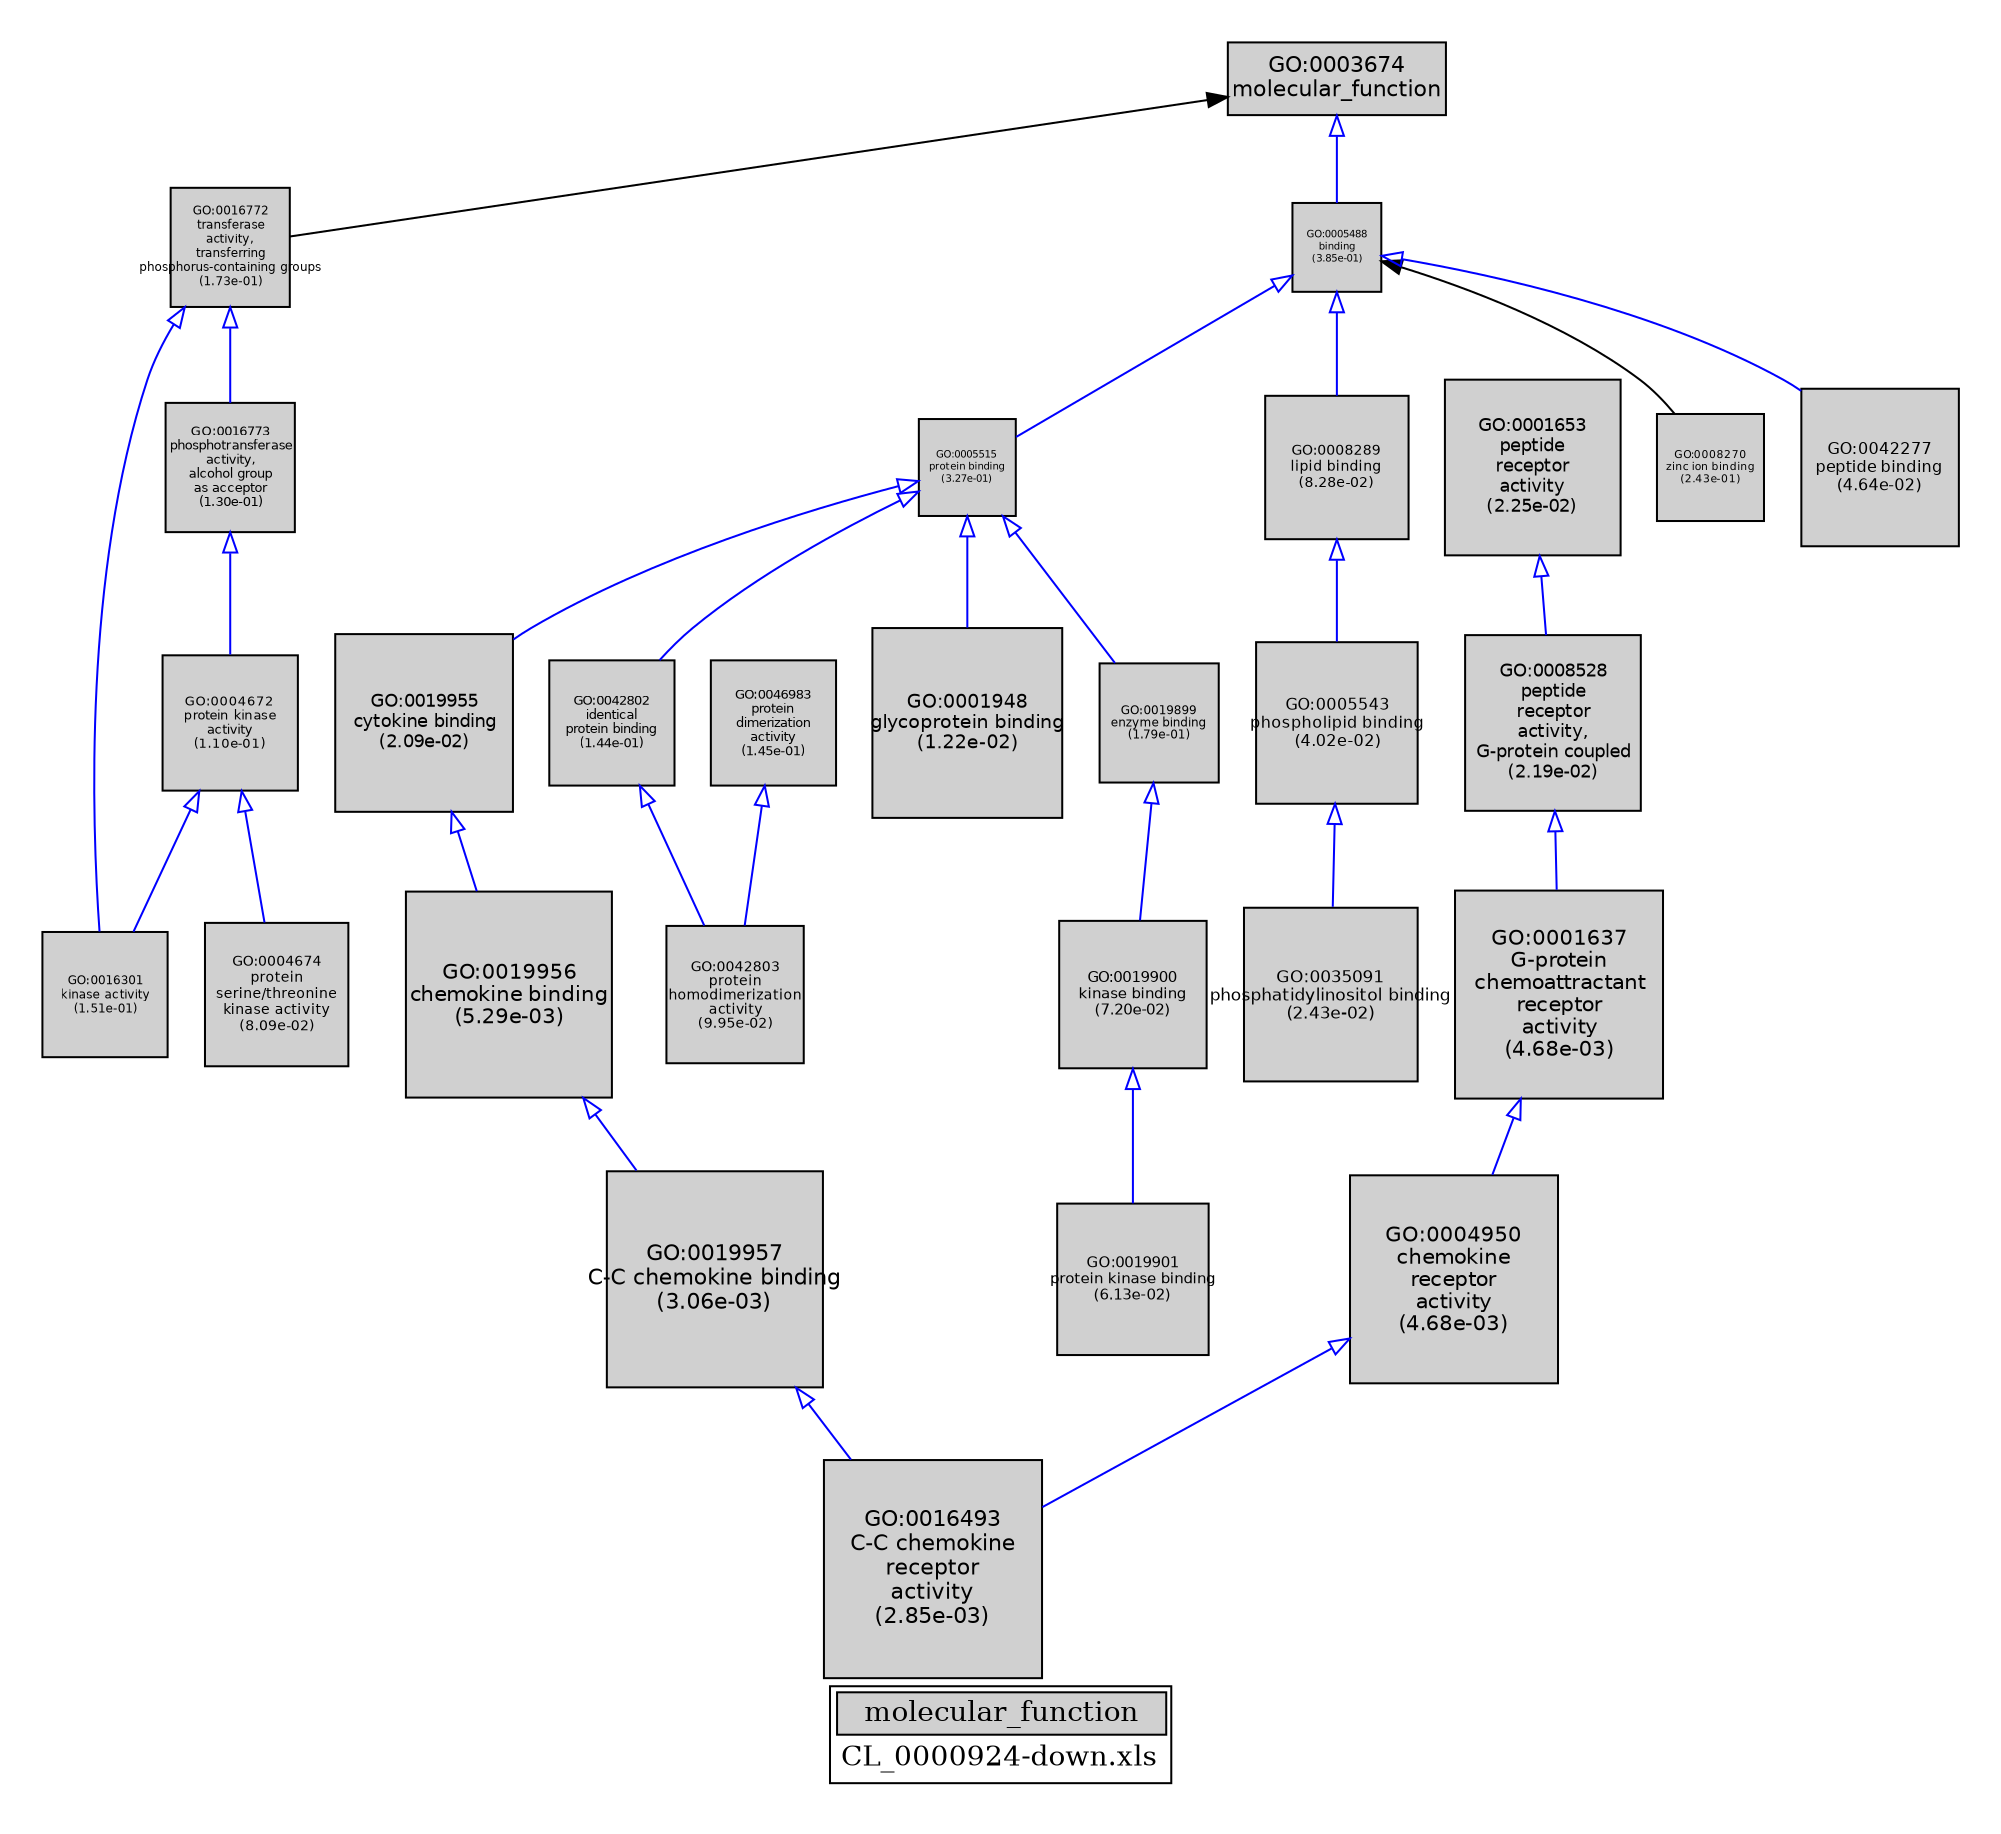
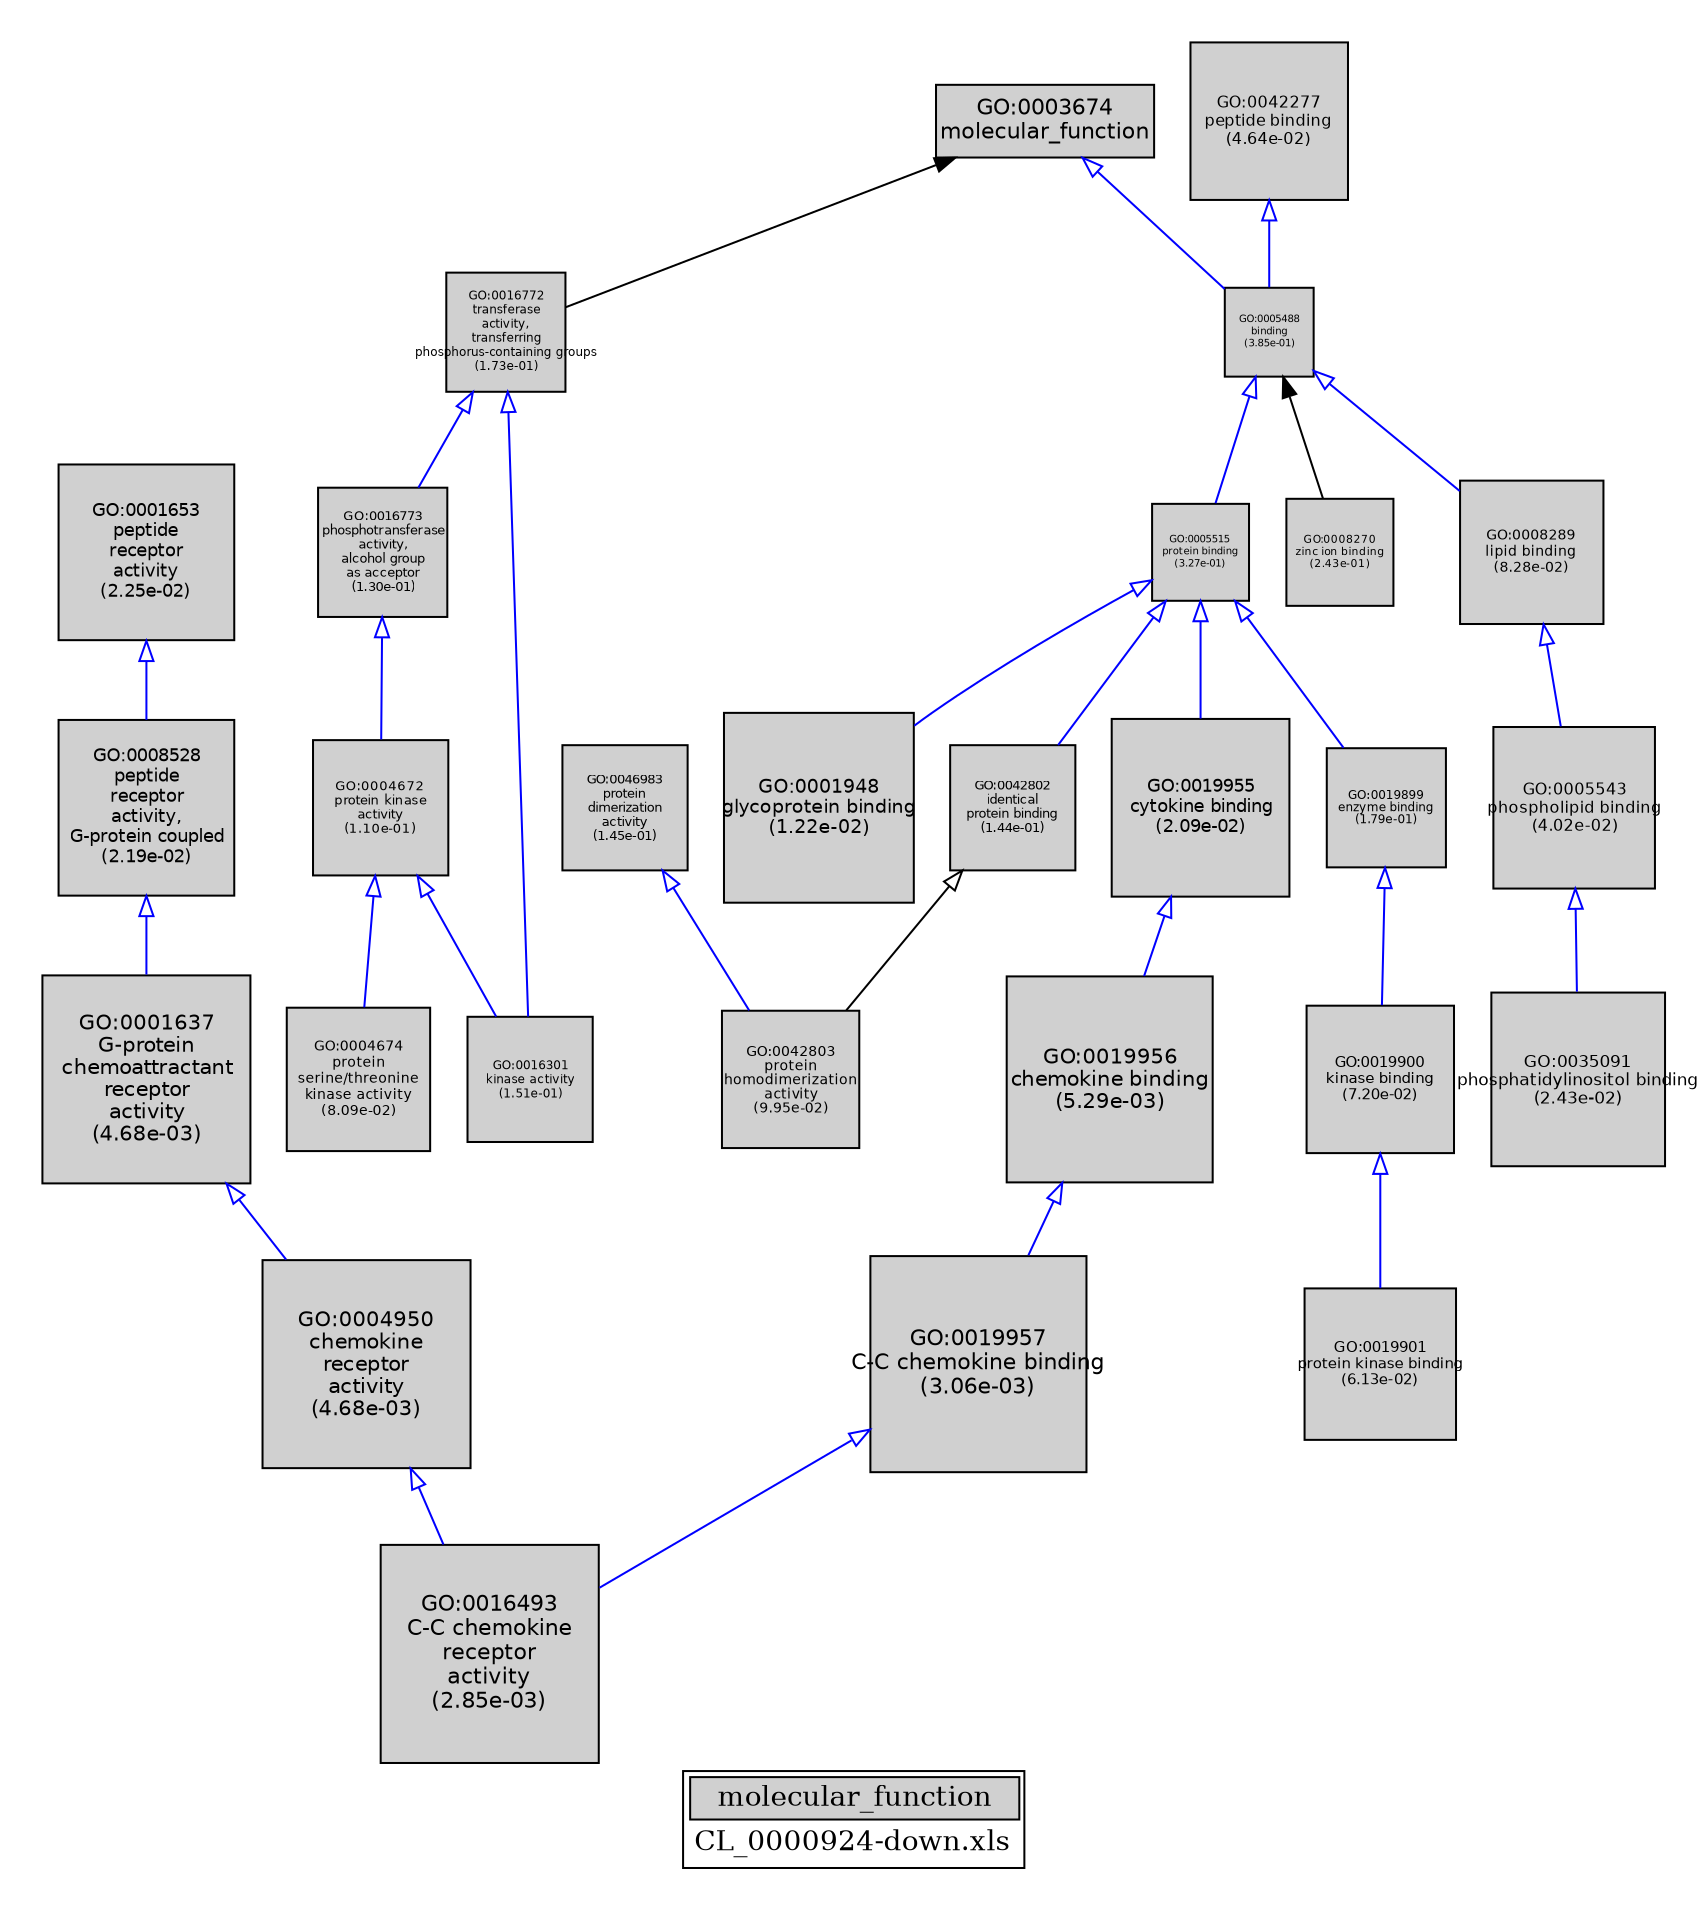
  digraph {
    bgcolor="#FFFFFF"
    label=<<TABLE COLOR="black" BGCOLOR="white"><TR><TD COLSPAN="2" BGCOLOR="#D0D0D0"><FONT COLOR="black">molecular_function</FONT></TD></TR><TR><TD BORDER="0">CL_0000924-down.xls</TD></TR></TABLE>>
    node [color=black fillcolor="#D0D0D0" fixedsize=true fontcolor=black fontname=Helvetica fontsize=10.8 shape=box style=filled]
    edge [arrowtail=empty color=blue dir=back weight=5.0]
    n1 [fontsize=7.25637631178 height=1.0078300433 label=<<TABLE BORDER="0"><TR><TD>GO:0019900<BR/>kinase binding<BR/>(7.20e-02)</TD></TR></TABLE>> width=1.0078300433]
    n2 [fontsize=5.88337670214 height=0.817135653075 label=<<TABLE BORDER="0"><TR><TD>GO:0019899<BR/>enzyme binding<BR/>(1.79e-01)</TD></TR></TABLE>> width=0.817135653075]
    n3 [fontsize=8.61440592214 height=1.19644526696 label=<<TABLE BORDER="0"><TR><TD>GO:0035091<BR/>phosphatidylinositol binding<BR/>(2.43e-02)</TD></TR></TABLE>> width=1.19644526696]
    n4 [fontsize=6.22286390235 height=0.864286653105 label=<<TABLE BORDER="0"><TR><TD>GO:0046983<BR/>protein<BR/>dimerization<BR/>activity<BR/>(1.45e-01)</TD></TR></TABLE>> width=0.864286653105]
    n5 [fontsize=5.94316595757 height=0.82543971633 label=<<TABLE BORDER="0"><TR><TD>GO:0016772<BR/>transferase<BR/>activity,<BR/>transferring<BR/>phosphorus-containing groups<BR/>(1.73e-01)</TD></TR></TABLE>> width=0.82543971633]
    n6 [fontsize=9.37352329165 height=1.30187823495 label=<<TABLE BORDER="0"><TR><TD>GO:0001948<BR/>glycoprotein binding<BR/>(1.22e-02)</TD></TR></TABLE>> width=1.30187823495]
    n7 [fontsize=7.09555885056 height=0.9854942848 label=<<TABLE BORDER="0"><TR><TD>GO:0004674<BR/>protein<BR/>serine/threonine<BR/>kinase activity<BR/>(8.09e-02)</TD></TR></TABLE>> width=0.9854942848]
    n8 [label=<<TABLE BORDER="0"><TR><TD>GO:0003674<BR/>molecular_function</TD></TR></TABLE>> width=1.5]
    n9 [fontsize=8.01206745869 height=1.11278714704 label=<<TABLE BORDER="0"><TR><TD>GO:0005543<BR/>phospholipid binding<BR/>(4.02e-02)</TD></TR></TABLE>> width=1.11278714704]
    n10 [fontsize=5.0 height=0.661222978056 label=<<TABLE BORDER="0"><TR><TD>GO:0005515<BR/>protein binding<BR/>(3.27e-01)</TD></TR></TABLE>> width=0.661222978056]
    n11 [fontsize=10.3351032483 height=1.4354310067 label=<<TABLE BORDER="0"><TR><TD>GO:0004950<BR/>chemokine<BR/>receptor<BR/>activity<BR/>(4.68e-03)</TD></TR></TABLE>> width=1.4354310067]
    n12 [fontsize=6.24307479995 height=0.867093722216 label=<<TABLE BORDER="0"><TR><TD>GO:0042802<BR/>identical<BR/>protein binding<BR/>(1.44e-01)</TD></TR></TABLE>> width=0.867093722216]
    n13 [fontsize=10.2170848061 height=1.41903955641 label=<<TABLE BORDER="0"><TR><TD>GO:0019956<BR/>chemokine binding<BR/>(5.29e-03)</TD></TR></TABLE>> width=1.41903955641]
    n14 [fontsize=6.39997321077 height=0.888885168163 label=<<TABLE BORDER="0"><TR><TD>GO:0016773<BR/>phosphotransferase<BR/>activity,<BR/>alcohol group<BR/>as acceptor<BR/>(1.30e-01)</TD></TR></TABLE>> width=0.888885168163]
    n15 [fontsize=8.78705277519 height=1.22042399655 label=<<TABLE BORDER="0"><TR><TD>GO:0019955<BR/>cytokine binding<BR/>(2.09e-02)</TD></TR></TABLE>> width=1.22042399655]
    n16 [fontsize=5.34207412423 height=0.741954739476 label=<<TABLE BORDER="0"><TR><TD>GO:0008270<BR/>zinc ion binding<BR/>(2.43e-01)</TD></TR></TABLE>> width=0.741954739476]
    n17 [fontsize=6.16741444115 height=0.856585339049 label=<<TABLE BORDER="0"><TR><TD>GO:0016301<BR/>kinase activity<BR/>(1.51e-01)</TD></TR></TABLE>> width=0.856585339049]
    n18 [fontsize=10.3351032483 height=1.4354310067 label=<<TABLE BORDER="0"><TR><TD>GO:0001637<BR/>G-protein<BR/>chemoattractant<BR/>receptor<BR/>activity<BR/>(4.68e-03)</TD></TR></TABLE>> width=1.4354310067]
    n19 [fontsize=7.83451218436 height=1.08812669227 label=<<TABLE BORDER="0"><TR><TD>GO:0042277<BR/>peptide binding<BR/>(4.64e-02)</TD></TR></TABLE>> width=1.08812669227]
    n20 [fontsize=7.06262714988 height=0.980920437483 label=<<TABLE BORDER="0"><TR><TD>GO:0008289<BR/>lipid binding<BR/>(8.28e-02)</TD></TR></TABLE>> width=0.980920437483]
    n21 [fontsize=5.0 height=0.612220559487 label=<<TABLE BORDER="0"><TR><TD>GO:0005488<BR/>binding<BR/>(3.85e-01)</TD></TR></TABLE>> width=0.612220559487]
    n22 [fontsize=8.70291792534 height=1.20873860074 label=<<TABLE BORDER="0"><TR><TD>GO:0001653<BR/>peptide<BR/>receptor<BR/>activity<BR/>(2.25e-02)</TD></TR></TABLE>> width=1.20873860074]
    n23 [fontsize=6.80089801371 height=0.944569168571 label=<<TABLE BORDER="0"><TR><TD>GO:0042803<BR/>protein<BR/>homodimerization<BR/>activity<BR/>(9.95e-02)</TD></TR></TABLE>> width=0.944569168571]
    n24 [fontsize=7.47302403015 height=1.03792000419 label=<<TABLE BORDER="0"><TR><TD>GO:0019901<BR/>protein kinase binding<BR/>(6.13e-02)</TD></TR></TABLE>> width=1.03792000419]
    n25 [fontsize=6.65421388444 height=0.924196372839 label=<<TABLE BORDER="0"><TR><TD>GO:0004672<BR/>protein kinase<BR/>activity<BR/>(1.10e-01)</TD></TR></TABLE>> width=0.924196372839]
    n26 [height=1.5 label=<<TABLE BORDER="0"><TR><TD>GO:0016493<BR/>C-C chemokine<BR/>receptor<BR/>activity<BR/>(2.85e-03)</TD></TR></TABLE>> width=1.5]
    n27 [fontsize=10.736579182 height=1.49119155306 label=<<TABLE BORDER="0"><TR><TD>GO:0019957<BR/>C-C chemokine binding<BR/>(3.06e-03)</TD></TR></TABLE>> width=1.49119155306]
    n28 [fontsize=8.73382438998 height=1.21303116527 label=<<TABLE BORDER="0"><TR><TD>GO:0008528<BR/>peptide<BR/>receptor<BR/>activity,<BR/>G-protein coupled<BR/>(2.19e-02)</TD></TR></TABLE>> width=1.21303116527]
    subgraph sub_1 {
      n1
      n2
      n3
      n4
      n5
      n6
      n7
      n8
      n9
      n10
      n11
      n12
      n13
      n14
      n15
      n16
      n17
      n18
      n19
      n20
      n21
      n22
      n23
      n24
      n25
      n26
      n27
      n28
    }
    subgraph sub_2 {
      n16
      subgraph sub_3 {
        subgraph sub_4 {
        }
        subgraph sub_5 {
        }
      }
      subgraph sub_6 {
      }
      subgraph sub_7 {
        n1
        n2
        n3
        n4
        n5
        n6
        n7
        n8
        n9
        n10
        n11
        n12
        n13
        n14
        n15
        n17
        n18
        n19
        n20
        n21
        n22
        n23
        n24
        n25
        n26
        n27
        n28
      }
    }
    n1 -> n24
    n2 -> n1
    n4 -> n23
    n5 -> n14
    n5 -> n17
    n8 -> n5 [weight=1 arrowtail="" color=""]
    n8 -> n21
    n9 -> n3
    n10 -> n2
    n10 -> n6
    n10 -> n12
    n10 -> n15
    n11 -> n26
-   n12 -> n23
+   n12 -> n23 [color=black]
    n13 -> n27
    n14 -> n25
    n15 -> n13
    n18 -> n11
    n20 -> n9
    n21 -> n10
    n21 -> n16 [weight=1 arrowtail="" color=""]
-   n21 -> n19
+   n19 -> n21
    n21 -> n20
    n22 -> n28
    n25 -> n7
    n25 -> n17
    n27 -> n26
    n28 -> n18
  }
